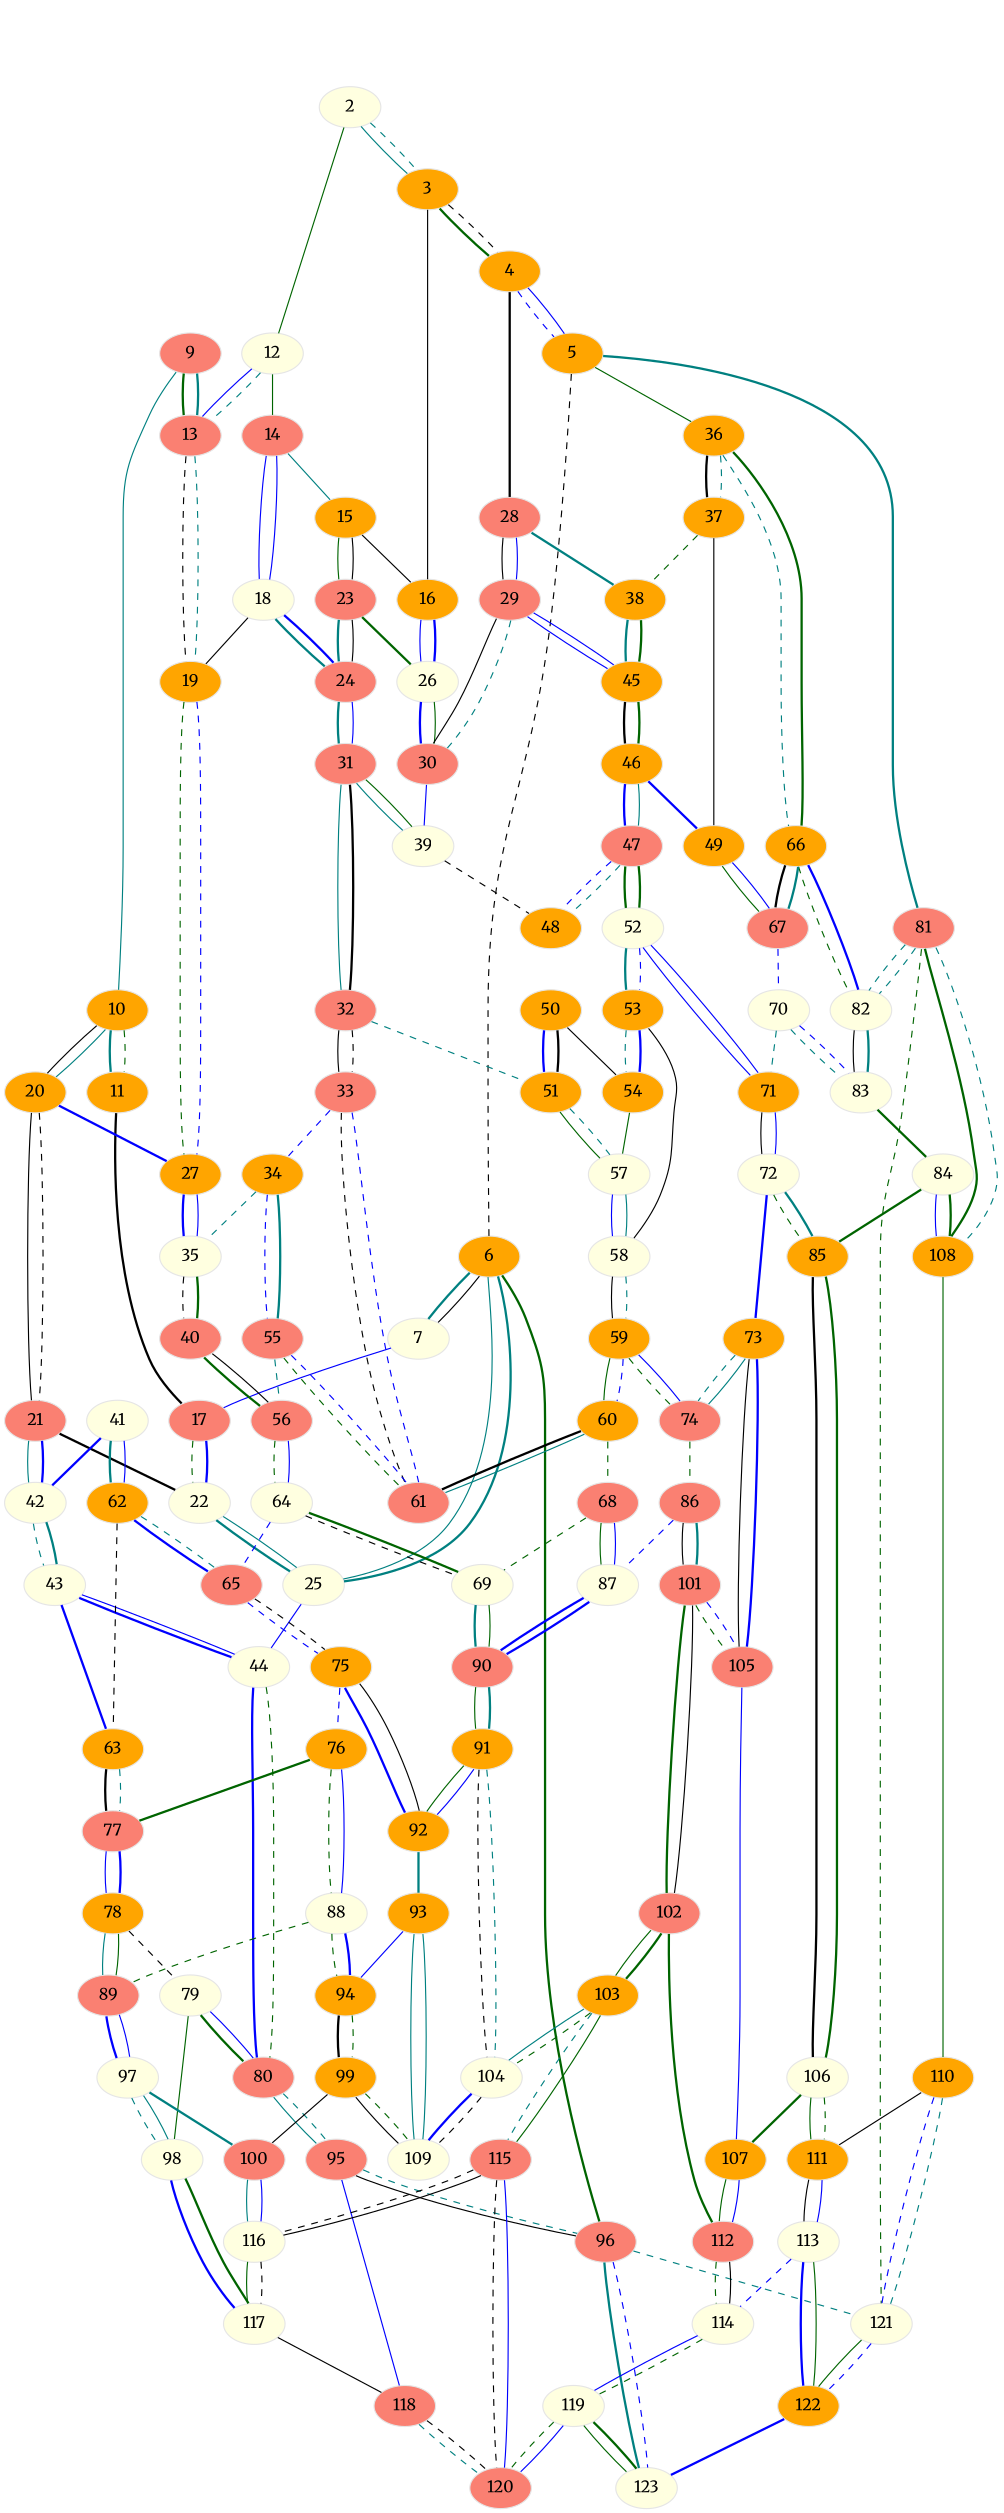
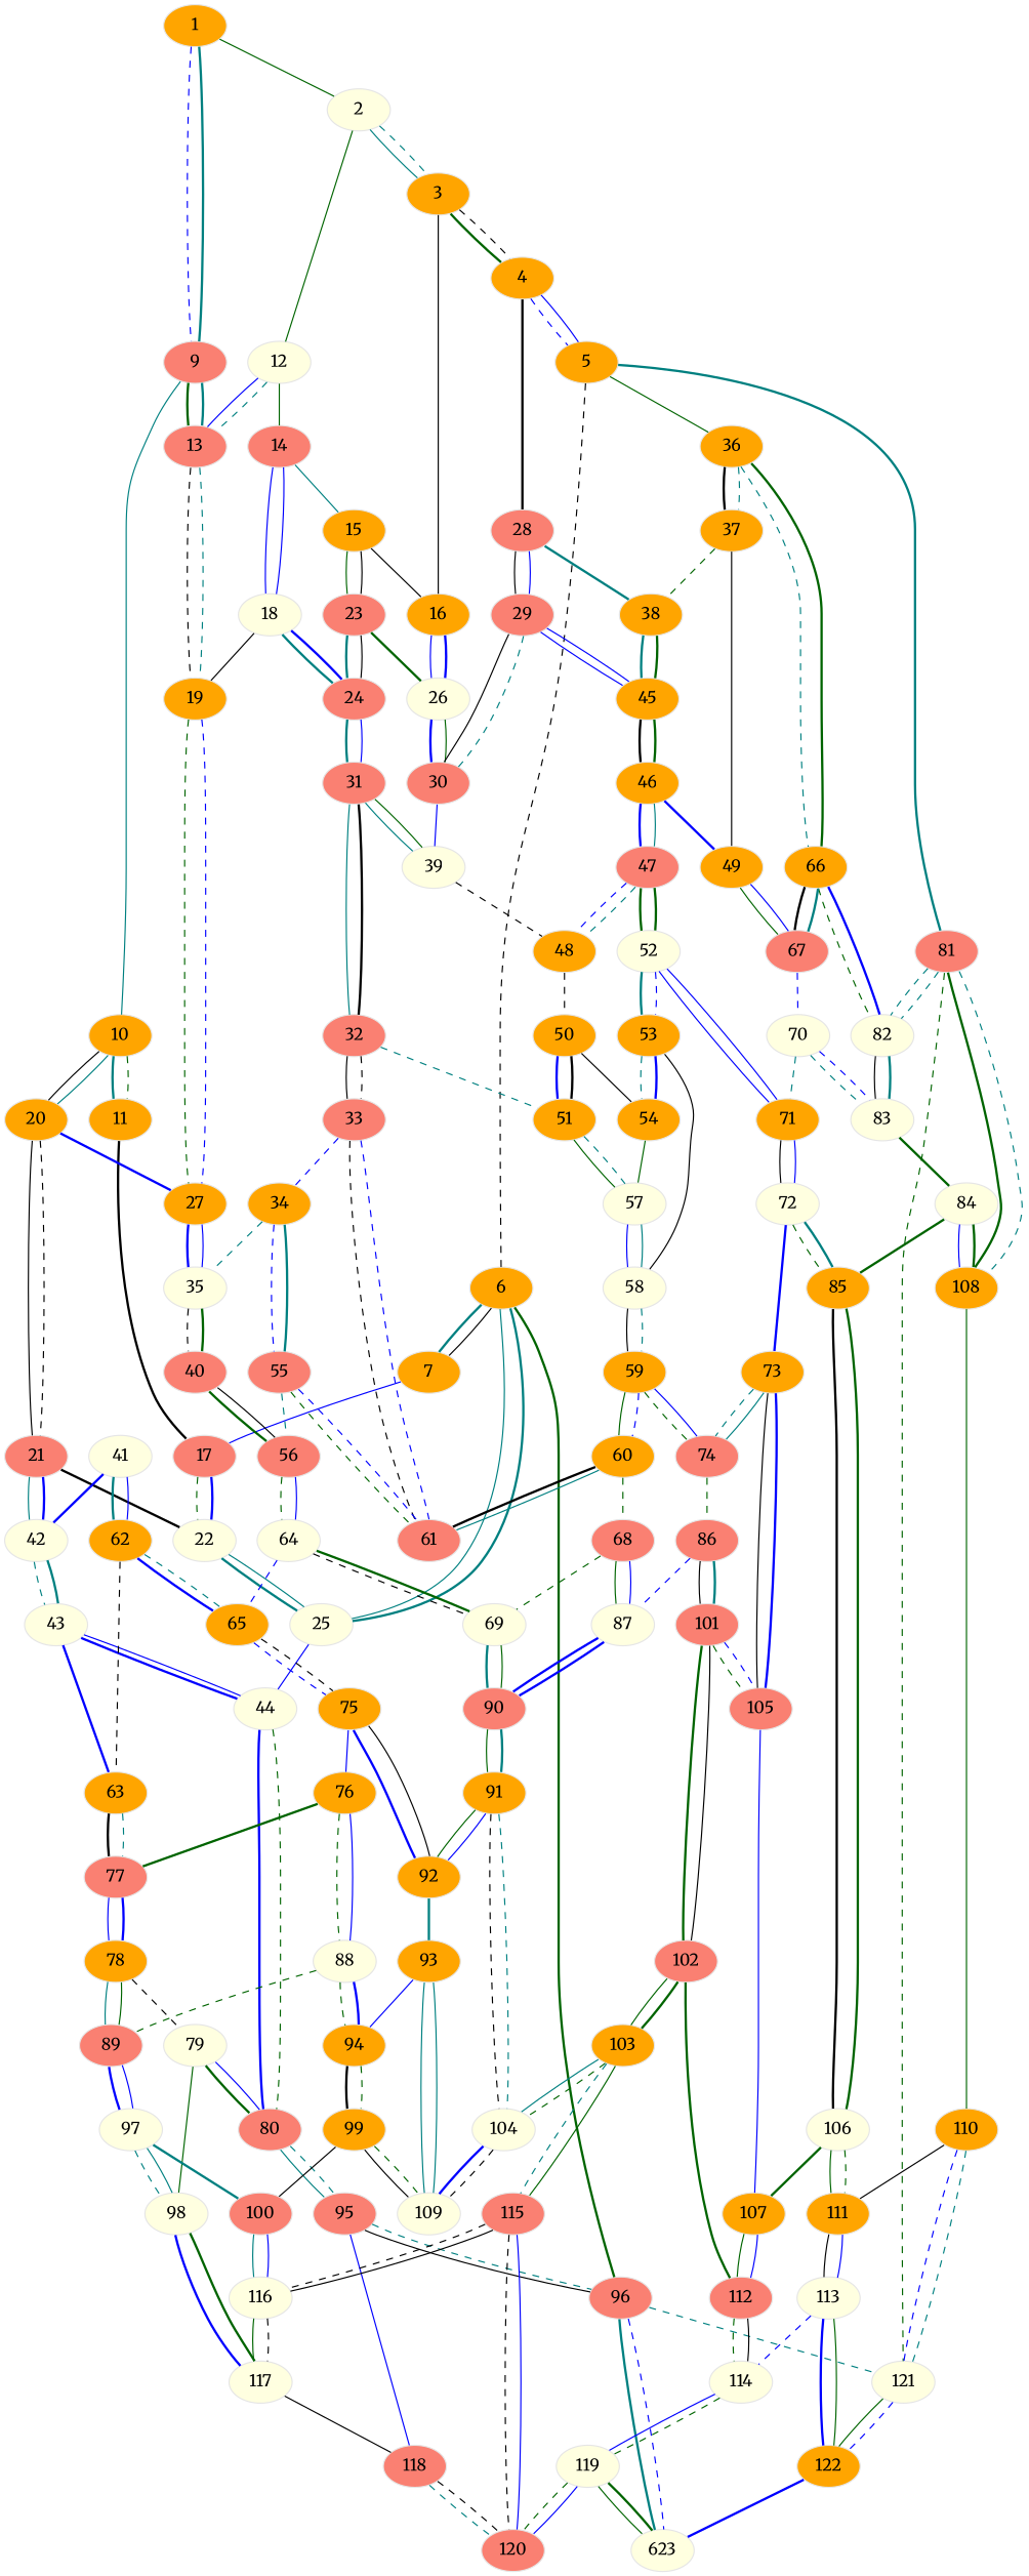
  graph {
    fontname=Merriweather
    node [color=gray90 fillcolor=orange fontname=Merriweather style=filled]
    edge [color=blue fontname=Merriweather style=solid]
    2 [fillcolor=lightyellow]
+   1
    9 [fillcolor=salmon]
    3
    12 [fillcolor=lightyellow]
    10
    13 [fillcolor=salmon]
    4
    16
    14 [fillcolor=salmon]
    5
    28 [fillcolor=salmon]
    26 [fillcolor=lightyellow]
    6
    36
    81 [fillcolor=salmon]
    29 [fillcolor=salmon]
    38
-   7 [fillcolor=lightyellow]
+   7
    25 [fillcolor=lightyellow]
    96 [fillcolor=salmon]
    37
    66
    82 [fillcolor=lightyellow]
    108
    121 [fillcolor=lightyellow]
    17 [fillcolor=salmon]
    44 [fillcolor=lightyellow]
-   123 [fillcolor=lightyellow]
+   123 [fillcolor=lightyellow label=623]
    22 [fillcolor=lightyellow]
    11
    20
    19
    27
    21 [fillcolor=salmon]
    15
    18 [fillcolor=lightyellow]
    23 [fillcolor=salmon]
    24 [fillcolor=salmon]
    30 [fillcolor=salmon]
    31 [fillcolor=salmon]
    35 [fillcolor=lightyellow]
    42 [fillcolor=lightyellow]
    43 [fillcolor=lightyellow]
    39 [fillcolor=lightyellow]
    32 [fillcolor=salmon]
    80 [fillcolor=salmon]
    40 [fillcolor=salmon]
    45
    46
    48
    33 [fillcolor=salmon]
    51
    34
    61 [fillcolor=salmon]
    57 [fillcolor=lightyellow]
    55 [fillcolor=salmon]
    56 [fillcolor=salmon]
    49
    67 [fillcolor=salmon]
    50
    41 [fillcolor=lightyellow]
    62
    64 [fillcolor=lightyellow]
    63
-   65 [fillcolor=salmon]
+   65
    77 [fillcolor=salmon]
    95 [fillcolor=salmon]
    47 [fillcolor=salmon]
    52 [fillcolor=lightyellow]
    53
    71
    54
    70 [fillcolor=lightyellow]
    58 [fillcolor=lightyellow]
    72 [fillcolor=lightyellow]
    59
    69 [fillcolor=lightyellow]
    60
    74 [fillcolor=salmon]
    68 [fillcolor=salmon]
    86 [fillcolor=salmon]
    87 [fillcolor=lightyellow]
    75
    78
    90 [fillcolor=salmon]
    76
    92
    83 [fillcolor=lightyellow]
    91
    84 [fillcolor=lightyellow]
    73
    85
    105 [fillcolor=salmon]
    106 [fillcolor=lightyellow]
    107
    101 [fillcolor=salmon]
    88 [fillcolor=lightyellow]
    93
    89 [fillcolor=salmon]
    94
    79 [fillcolor=lightyellow]
    98 [fillcolor=lightyellow]
    97 [fillcolor=lightyellow]
    117 [fillcolor=lightyellow]
    118 [fillcolor=salmon]
    110
    122
    111
    102 [fillcolor=salmon]
    99
    100 [fillcolor=salmon]
    104 [fillcolor=lightyellow]
    109 [fillcolor=lightyellow]
    120 [fillcolor=salmon]
    116 [fillcolor=lightyellow]
    103
    112 [fillcolor=salmon]
    115 [fillcolor=salmon]
    114 [fillcolor=lightyellow]
    113 [fillcolor=lightyellow]
    119 [fillcolor=lightyellow]
    2 -- 3 [color=teal]
    2 -- 3 [color=teal style=dashed]
    2 -- 12 [color=darkgreen]
+   1 -- 2 [color=darkgreen]
+   1 -- 9 [style=dashed]
+   1 -- 9 [color=teal style=bold]
    9 -- 10 [color=teal]
    9 -- 13 [color=darkgreen style=bold]
    9 -- 13 [color=teal style=bold]
    3 -- 4 [color=darkgreen style=bold]
    3 -- 4 [color=black style=dashed]
    3 -- 16 [color=black]
    12 -- 13
    12 -- 13 [color=teal style=dashed]
    12 -- 14 [color=darkgreen]
    10 -- 11 [color=teal style=bold]
    10 -- 11 [color=darkgreen style=dashed]
    10 -- 20 [color=black]
    10 -- 20 [color=teal]
    13 -- 19 [color=black style=dashed]
    13 -- 19 [color=teal style=dashed]
    4 -- 5 [style=dashed]
    4 -- 5
    4 -- 28 [color=black style=bold]
    16 -- 26
    16 -- 26 [style=bold]
    14 -- 15 [color=teal]
    14 -- 18
    14 -- 18
    5 -- 6 [color=black style=dashed]
    5 -- 36 [color=darkgreen]
    5 -- 81 [color=teal style=bold]
    28 -- 29 [color=black]
    28 -- 29
    28 -- 38 [color=teal style=bold]
    26 -- 30 [style=bold]
    26 -- 30 [color=darkgreen]
    6 -- 7 [color=teal style=bold]
    6 -- 7 [color=black]
    6 -- 25 [color=teal]
    6 -- 25 [color=teal style=bold]
    6 -- 96 [color=darkgreen style=bold]
    36 -- 37 [color=black style=bold]
    36 -- 37 [color=teal style=dashed]
    36 -- 66 [color=teal style=dashed]
    36 -- 66 [color=darkgreen style=bold]
    81 -- 82 [color=teal style=dashed]
    81 -- 82 [color=teal style=dashed]
    81 -- 108 [color=darkgreen style=bold]
    81 -- 108 [color=teal style=dashed]
    81 -- 121 [color=darkgreen style=dashed]
    29 -- 30 [color=black]
    29 -- 30 [color=teal style=dashed]
    29 -- 45
    29 -- 45
    38 -- 45 [color=teal style=bold]
    38 -- 45 [color=darkgreen style=bold]
    7 -- 17
    25 -- 44
    96 -- 121 [color=teal style=dashed]
    96 -- 123 [color=teal style=bold]
    96 -- 123 [style=dashed]
    37 -- 38 [color=darkgreen style=dashed]
    37 -- 49 [color=black]
    66 -- 82 [color=darkgreen style=dashed]
    66 -- 82 [style=bold]
    66 -- 67 [color=black style=bold]
    66 -- 67 [color=teal style=bold]
    82 -- 83 [color=black]
    82 -- 83 [color=teal style=bold]
    108 -- 110 [color=darkgreen]
    121 -- 122 [color=darkgreen]
    121 -- 122 [style=dashed]
    17 -- 22 [color=darkgreen style=dashed]
    17 -- 22 [style=bold]
    44 -- 80 [style=bold]
    44 -- 80 [color=darkgreen style=dashed]
    22 -- 25 [color=teal style=bold]
    22 -- 25 [color=teal]
    11 -- 17 [color=black style=bold]
    20 -- 27 [style=bold]
    20 -- 21 [color=black]
    20 -- 21 [color=black style=dashed]
    19 -- 27 [color=darkgreen style=dashed]
    19 -- 27 [style=dashed]
    27 -- 35 [style=bold]
    27 -- 35
    21 -- 22 [color=black style=bold]
    21 -- 42 [color=teal]
    21 -- 42 [style=bold]
    15 -- 16 [color=black]
    15 -- 23 [color=darkgreen]
    15 -- 23 [color=black]
    18 -- 19 [color=black]
    18 -- 24 [color=teal style=bold]
    18 -- 24 [style=bold]
    23 -- 26 [color=darkgreen style=bold]
    23 -- 24 [color=teal style=bold]
    23 -- 24 [color=black]
    24 -- 31 [color=teal style=bold]
    24 -- 31
    30 -- 39
    31 -- 39 [color=teal]
    31 -- 39 [color=darkgreen]
    31 -- 32 [color=teal]
    31 -- 32 [color=black style=bold]
    35 -- 40 [color=black style=dashed]
    35 -- 40 [color=darkgreen style=bold]
    42 -- 43 [color=teal style=dashed]
    42 -- 43 [color=teal style=bold]
    43 -- 44 [style=bold]
    43 -- 44
    43 -- 63 [style=bold]
    39 -- 48 [color=black style=dashed]
    32 -- 33 [color=black]
    32 -- 33 [color=black style=dashed]
    32 -- 51 [color=teal style=dashed]
    80 -- 95 [color=teal]
    80 -- 95 [color=teal style=dashed]
    40 -- 56 [color=darkgreen style=bold]
    40 -- 56 [color=black]
    45 -- 46 [color=black style=bold]
    45 -- 46 [color=darkgreen style=bold]
    46 -- 49 [style=bold]
    46 -- 47 [style=bold]
    46 -- 47 [color=teal]
+   48 -- 50 [color=black style=dashed]
    33 -- 34 [style=dashed]
    33 -- 61 [color=black style=dashed]
    33 -- 61 [style=dashed]
    51 -- 57 [color=darkgreen]
    51 -- 57 [color=teal style=dashed]
    34 -- 35 [color=teal style=dashed]
    34 -- 55 [style=dashed]
    34 -- 55 [color=teal style=bold]
    57 -- 58
    57 -- 58 [color=teal]
    55 -- 61 [color=darkgreen style=dashed]
    55 -- 61 [style=dashed]
    55 -- 56 [color=teal style=dashed]
    56 -- 64 [color=darkgreen style=dashed]
    56 -- 64
    49 -- 67 [color=darkgreen]
    49 -- 67
    67 -- 70 [style=dashed]
    50 -- 51 [style=bold]
    50 -- 51 [color=black style=bold]
    50 -- 54 [color=black]
    41 -- 42 [style=bold]
    41 -- 62 [color=teal style=bold]
    41 -- 62
    62 -- 63 [color=black style=dashed]
    62 -- 65 [style=bold]
    62 -- 65 [color=teal style=dashed]
    64 -- 65 [style=dashed]
    64 -- 69 [color=black style=dashed]
    64 -- 69 [color=darkgreen style=bold]
    63 -- 77 [color=black style=bold]
    63 -- 77 [color=teal style=dashed]
    65 -- 75 [style=dashed]
    65 -- 75 [color=black style=dashed]
    77 -- 78
    77 -- 78 [style=bold]
    95 -- 96 [color=black]
    95 -- 96 [color=teal style=dashed]
    95 -- 118
    47 -- 48 [style=dashed]
    47 -- 48 [color=teal style=dashed]
    47 -- 52 [color=darkgreen style=bold]
    47 -- 52 [color=darkgreen style=bold]
    52 -- 53 [color=teal style=bold]
    52 -- 53 [style=dashed]
    52 -- 71
    52 -- 71
    53 -- 54 [color=teal style=dashed]
    53 -- 54 [style=bold]
    53 -- 58 [color=black]
    71 -- 72 [color=black]
    71 -- 72
    54 -- 57 [color=darkgreen]
    70 -- 71 [color=teal style=dashed]
    70 -- 83 [color=teal style=dashed]
    70 -- 83 [style=dashed]
    58 -- 59 [color=black]
    58 -- 59 [color=teal style=dashed]
    72 -- 73 [style=bold]
    72 -- 85 [color=darkgreen style=dashed]
    72 -- 85 [color=teal style=bold]
    59 -- 60 [color=darkgreen]
    59 -- 60 [style=dashed]
    59 -- 74 [color=darkgreen style=dashed]
    59 -- 74
    69 -- 90 [color=teal style=bold]
    69 -- 90 [color=darkgreen]
    60 -- 61 [color=black style=bold]
    60 -- 61 [color=teal]
    60 -- 68 [color=darkgreen style=dashed]
    74 -- 86 [color=darkgreen style=dashed]
    68 -- 69 [color=darkgreen style=dashed]
    68 -- 87 [color=darkgreen]
    68 -- 87
    86 -- 87 [style=dashed]
    86 -- 101 [color=black]
    86 -- 101 [color=teal style=bold]
    87 -- 90 [style=bold]
    87 -- 90 [style=bold]
-   75 -- 76 [style=dashed]
+   75 -- 76
    75 -- 92 [style=bold]
    75 -- 92 [color=black]
    78 -- 89 [color=teal]
    78 -- 89 [color=darkgreen]
    78 -- 79 [color=black style=dashed]
    90 -- 91 [color=darkgreen]
    90 -- 91 [color=teal style=bold]
    76 -- 77 [color=darkgreen style=bold]
    76 -- 88 [color=darkgreen style=dashed]
    76 -- 88
    92 -- 93 [color=teal style=bold]
    83 -- 84 [color=darkgreen style=bold]
    91 -- 92 [color=darkgreen]
    91 -- 92
    91 -- 104 [color=black style=dashed]
    91 -- 104 [color=teal style=dashed]
    84 -- 108
    84 -- 108 [color=darkgreen style=bold]
    84 -- 85 [color=darkgreen style=bold]
    73 -- 74 [color=teal style=dashed]
    73 -- 74 [color=teal]
    73 -- 105 [color=black]
    73 -- 105 [style=bold]
    85 -- 106 [color=black style=bold]
    85 -- 106 [color=darkgreen style=bold]
    105 -- 107
    106 -- 107 [color=darkgreen style=bold]
    106 -- 111 [color=darkgreen]
    106 -- 111 [color=darkgreen style=dashed]
    107 -- 112 [color=darkgreen]
    107 -- 112
    101 -- 105 [color=darkgreen style=dashed]
    101 -- 105 [style=dashed]
    101 -- 102 [color=darkgreen style=bold]
    101 -- 102 [color=black]
    88 -- 89 [color=darkgreen style=dashed]
    88 -- 94 [color=darkgreen style=dashed]
    88 -- 94 [style=bold]
    93 -- 94
    93 -- 109 [color=teal]
    93 -- 109 [color=teal]
    89 -- 97 [style=bold]
    89 -- 97
    94 -- 99 [color=black style=bold]
    94 -- 99 [color=darkgreen style=dashed]
    79 -- 80 [color=darkgreen style=bold]
    79 -- 80
    79 -- 98 [color=darkgreen]
    98 -- 117 [style=bold]
    98 -- 117 [color=darkgreen style=bold]
    97 -- 98 [color=teal style=dashed]
    97 -- 98 [color=teal]
    97 -- 100 [color=teal style=bold]
    117 -- 118 [color=black]
    118 -- 120 [color=teal style=dashed]
    118 -- 120 [color=black style=dashed]
    110 -- 121 [style=dashed]
    110 -- 121 [color=teal style=dashed]
    110 -- 111 [color=black]
    122 -- 123 [style=bold]
    111 -- 113 [color=black]
    111 -- 113
    102 -- 103 [color=darkgreen]
    102 -- 103 [color=darkgreen style=bold]
    102 -- 112 [color=darkgreen style=bold]
    99 -- 100 [color=black]
    99 -- 109 [color=black]
    99 -- 109 [color=darkgreen style=dashed]
    100 -- 116 [color=teal]
    100 -- 116
    104 -- 109 [style=bold]
    104 -- 109 [color=black style=dashed]
    116 -- 117 [color=darkgreen]
    116 -- 117 [color=black style=dashed]
    103 -- 104 [color=teal]
    103 -- 104 [color=darkgreen style=dashed]
    103 -- 115 [color=teal style=dashed]
    103 -- 115 [color=darkgreen]
    112 -- 114 [color=darkgreen style=dashed]
    112 -- 114 [color=black]
    115 -- 120 [color=black style=dashed]
    115 -- 120
    115 -- 116 [color=black style=dashed]
    115 -- 116 [color=black]
    114 -- 119
    114 -- 119 [color=darkgreen style=dashed]
    113 -- 122 [style=bold]
    113 -- 122 [color=darkgreen]
    113 -- 114 [style=dashed]
    119 -- 123 [color=darkgreen]
    119 -- 123 [color=darkgreen style=bold]
    119 -- 120 [color=darkgreen style=dashed]
    119 -- 120
  }
